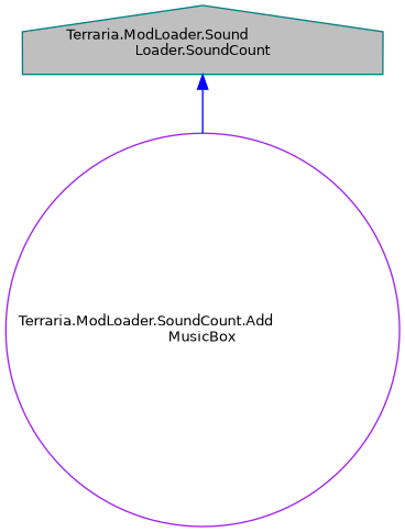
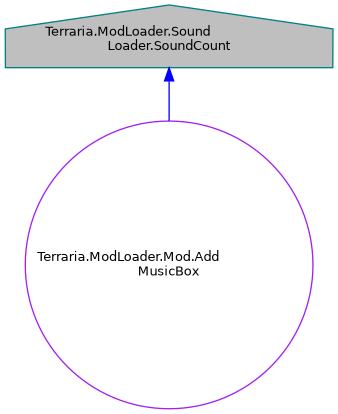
  digraph {
    rankdir=TB
    node [fontname=Helvetica fontsize=10 style=filled]
    n1 [color=teal fillcolor=grey75 fontcolor=black height=0.2 label="Terraria.ModLoader.Sound\lLoader.SoundCount" shape=house width=0.4]
-   n2 [color=purple fillcolor=white height=0.2 label="Terraria.ModLoader.SoundCount.Add\lMusicBox" shape=circle width=0.4]
+   n2 [color=purple fillcolor=white height=0.2 label="Terraria.ModLoader.Mod.Add\lMusicBox" shape=circle width=0.4]
    n1 -> n2 [color=blue dir=back fontname=Helvetica fontsize=10 labelfontname=Helvetica labelfontsize=10 style=solid]
  }
